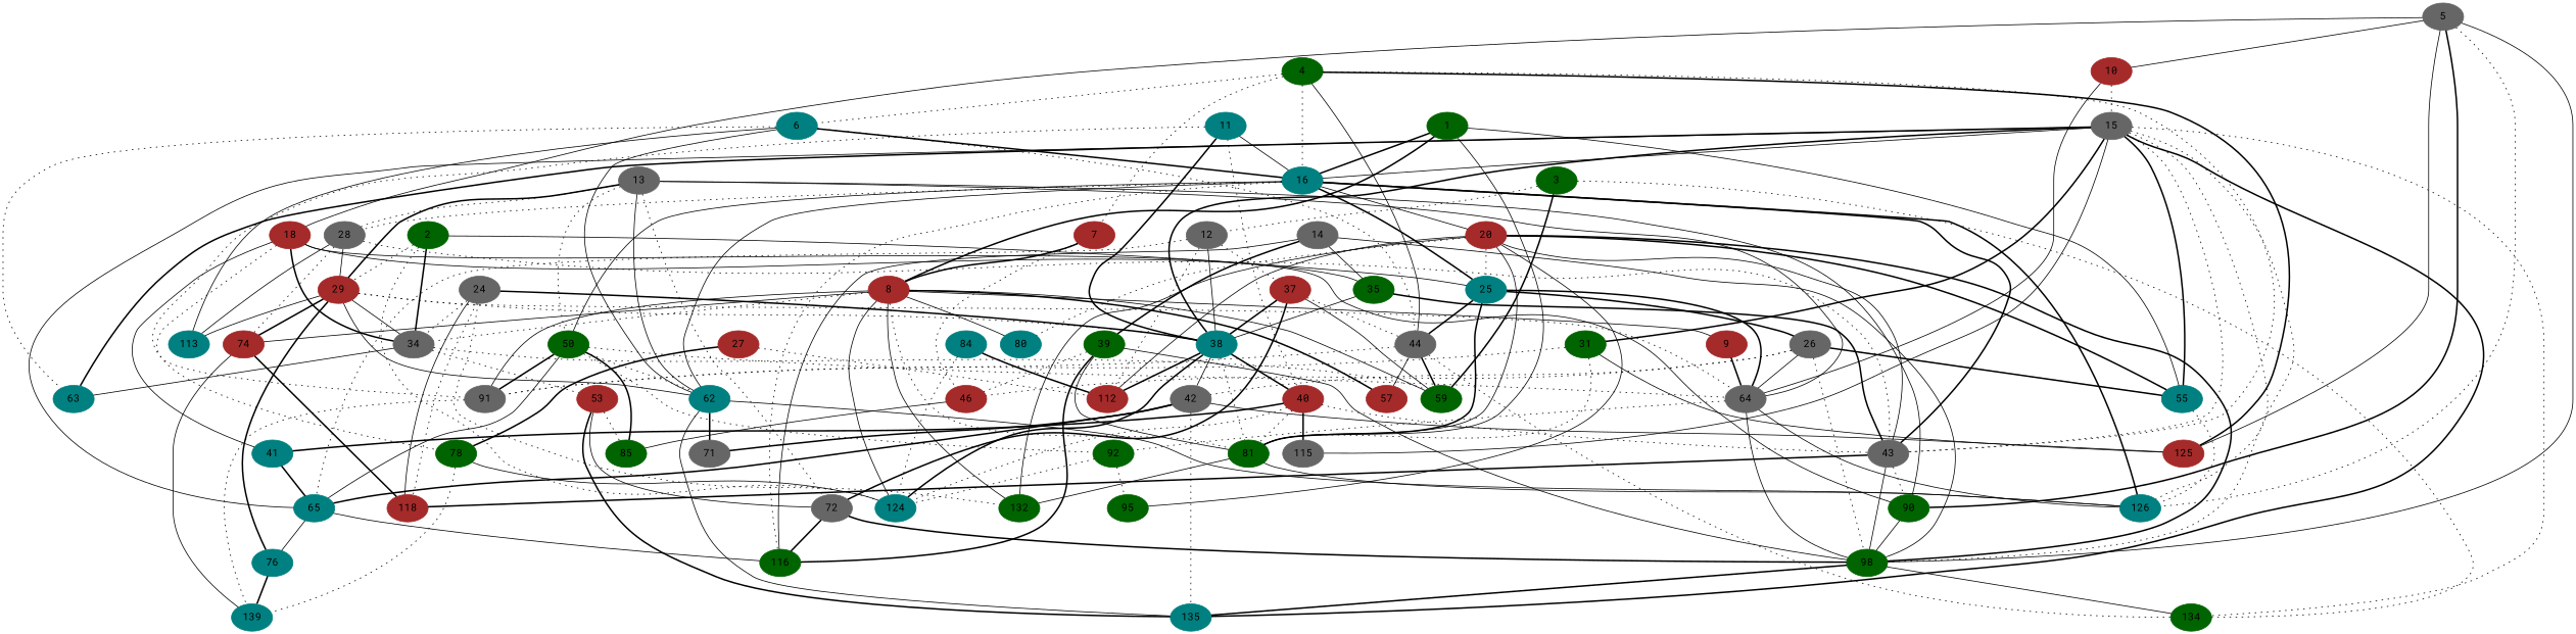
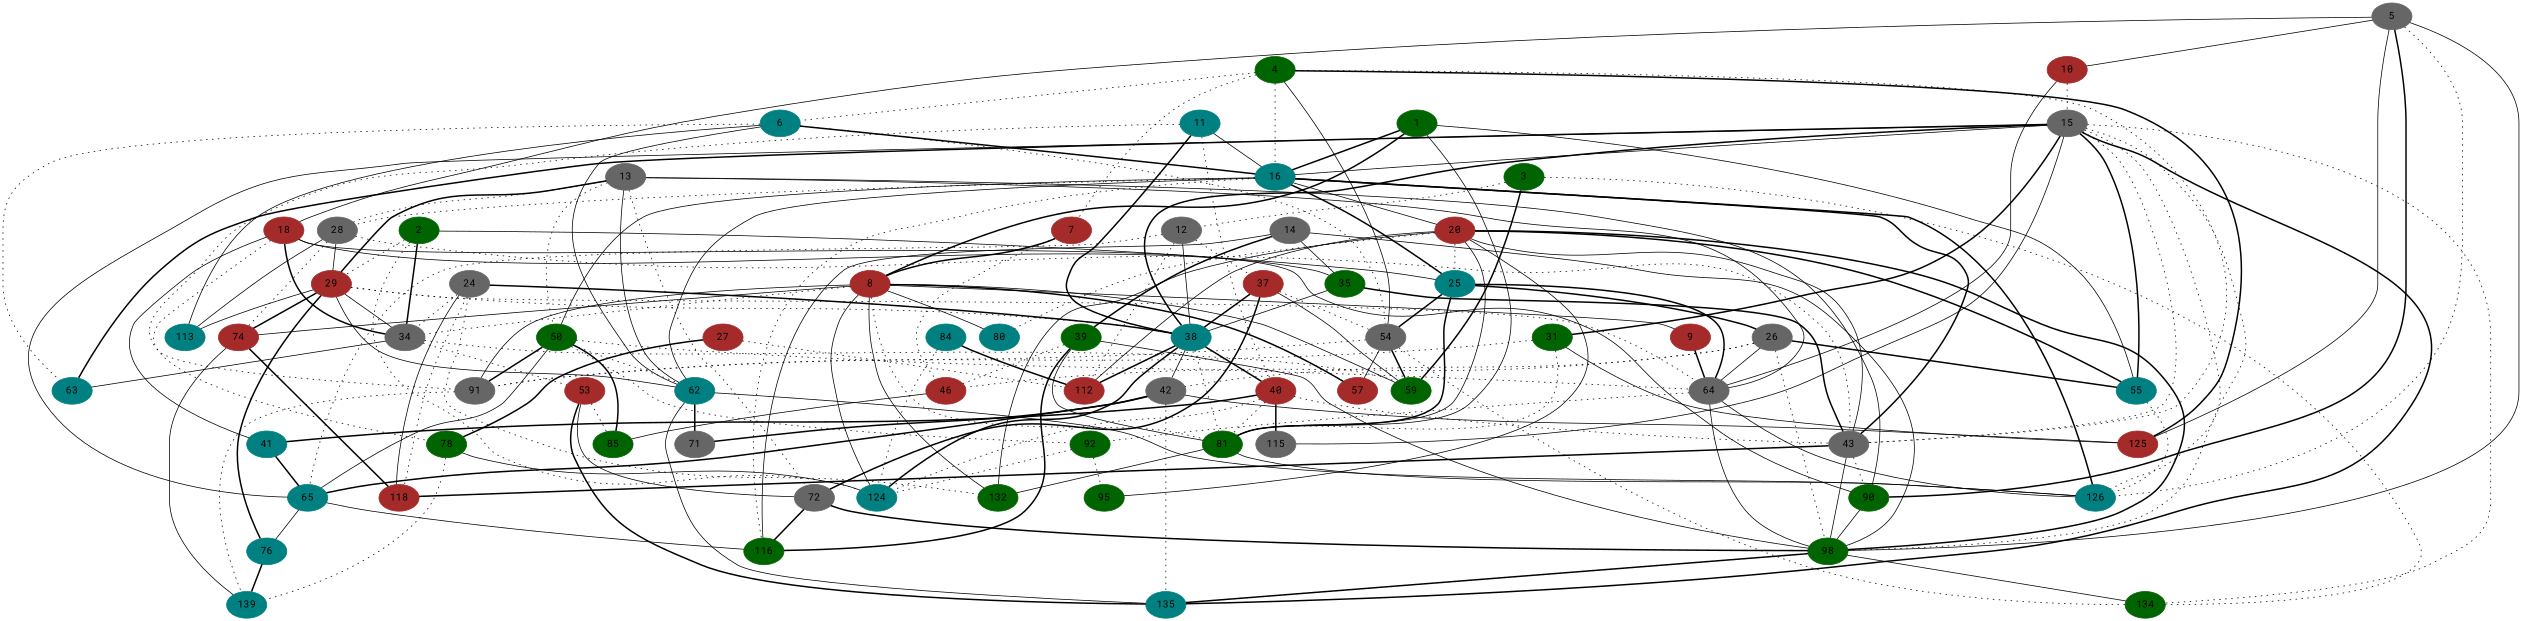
  graph {
    fontname="Roboto Mono"
    node [color=darkgreen fontname="Roboto Mono" style=filled]
    edge [fontname="Roboto Mono" style=solid]
    8 [color=brown super="+48+21"]
    81 [super="+111+96"]
    34 [color=gray40 super="+45"]
    124 [color=teal super="+128"]
    59 [super="+104"]
    9 [color=brown]
    57 [color=brown]
    74 [color=brown]
    80 [color=teal]
    91 [color=gray40 super="+99"]
    132
    1
    16 [color=teal super="+22"]
    55 [color=teal super="+67"]
    25 [color=teal super="+69"]
    43 [color=gray40 super="+70"]
    126 [color=teal super="+137"]
    62 [color=teal super="+103+77"]
    28 [color=gray40 super="+146+109"]
    50 [super="+142+56"]
    116 [super="+123"]
    20 [color=brown super="+131"]
    2 [super="+51"]
    29 [color=brown super="+49+129"]
-   44 [color=gray40 super="+66+86"]
+   44 [color=gray40 super="+66+86" label=54]
    64 [color=gray40 super="+97"]
    26 [color=gray40 super="+105"]
    113 [color=teal]
    38 [color=teal super="+100+75"]
    76 [color=teal]
    63 [color=teal]
    53 [color=brown super="+60"]
    12 [color=gray40 super="+79"]
    37 [color=brown super="+88"]
    65 [color=teal super="+133+102"]
    112 [color=brown]
    3
    134
    4 [super="+17+82"]
    6 [color=teal super="+58"]
    7 [color=brown]
    125 [color=brown]
    46 [color=brown]
    90 [super="+145"]
    98 [super="+122"]
    118 [color=brown super="+120"]
    5 [color=gray40 super="+87"]
    10 [color=brown]
    18 [color=brown super="+54+107"]
    15 [color=gray40 super="+143+36+52"]
    35
    41 [color=teal]
    78
    135 [color=teal]
    71 [color=gray40]
    85
    139 [color=teal]
    92
    31 [super="+33"]
    115 [color=gray40]
    11 [color=teal super="+101"]
    40 [color=brown super="+121"]
    42 [color=gray40 super="+68"]
    72 [color=gray40 super="+130"]
    13 [color=gray40 super="+61"]
    14 [color=gray40 super="+32"]
    39 [super="+94"]
    95
    24 [color=gray40 super="+127"]
    27 [color=brown]
    84 [color=teal]
    8 -- 81 [style=dotted]
    8 -- 34 [style=dotted]
    8 -- 124
    8 -- 59
    8 -- 9
    8 -- 57 [style=bold weight=2]
    8 -- 74
    8 -- 80
    8 -- 91
    8 -- 132
    81 -- 132
    81 -- 126
    34 -- 59 [style=dotted]
    34 -- 63
    34 -- 53 [style=dotted]
    9 -- 64 [style=bold]
    74 -- 118 [style=bold]
    74 -- 139
    91 -- 139 [style=dotted]
    1 -- 8 [style=bold]
    1 -- 81
    1 -- 16 [style=bold]
    1 -- 55
    16 -- 25 [style=bold]
    16 -- 43 [style=bold]
    16 -- 126 [style=bold]
    16 -- 62 [weight=2]
    16 -- 28 [style=dotted]
    16 -- 50
    16 -- 116 [style=dotted]
    16 -- 20
    55 -- 126 [style=dotted]
    25 -- 81 [style=bold]
    25 -- 44 [style=bold]
    25 -- 64 [style=bold]
    25 -- 26 [style=bold]
    43 -- 90 [style=dotted]
    43 -- 98
    43 -- 118 [style=bold]
    62 -- 126
    62 -- 135
    62 -- 71 [style=bold]
    28 -- 74 [style=dotted]
    28 -- 43 [style=dotted]
    28 -- 29
    28 -- 113
    50 -- 91 [style=bold]
    50 -- 62 [style=dotted weight=2]
    50 -- 64 [style=dotted]
    50 -- 65
    50 -- 85 [style=bold]
    50 -- 92 [style=dotted]
    20 -- 81
    20 -- 80 [style=dotted]
    20 -- 132
    20 -- 55 [style=bold]
    20 -- 25 [style=dotted]
    20 -- 43
    20 -- 112
    20 -- 98 [style=bold]
    20 -- 95
    2 -- 34 [style=bold]
    2 -- 124 [style=dotted]
    2 -- 25
    2 -- 29 [style=dotted]
    29 -- 34
    29 -- 74 [style=bold]
    29 -- 62
    29 -- 64 [style=dotted]
    29 -- 113
    29 -- 38 [style=dotted]
    29 -- 76 [style=bold]
    44 -- 59 [style=bold]
    44 -- 57
    44 -- 91 [style=dotted weight=2]
    44 -- 134 [style=dotted]
    64 -- 126
    64 -- 98
    64 -- 92 [style=dotted]
    26 -- 55 [style=bold]
    26 -- 64
    26 -- 46 [style=dotted]
    26 -- 98 [style=dotted]
    26 -- 42 [style=dotted]
    38 -- 81 [style=dotted]
    38 -- 124 [style=bold]
    38 -- 112 [style=bold]
    38 -- 40 [style=bold]
    38 -- 42 [weight=2]
    76 -- 139 [style=bold]
    53 -- 135 [style=bold]
    53 -- 85 [style=dotted]
    53 -- 72
    12 -- 38
    12 -- 37 [style=dotted]
    12 -- 65 [style=dotted]
    12 -- 112 [style=dotted]
    37 -- 59
    37 -- 44 [style=dotted weight=2]
    37 -- 38 [style=bold]
    37 -- 72 [style=bold]
    65 -- 116
    65 -- 76
    3 -- 59 [style=bold]
    3 -- 12 [style=dotted]
    3 -- 134 [style=dotted]
    4 -- 16 [style=dotted weight=2]
    4 -- 43 [style=dotted]
    4 -- 44
    4 -- 6 [style=dotted]
    4 -- 7 [style=dotted]
    4 -- 125 [style=bold]
    6 -- 16 [style=bold]
    6 -- 62
    6 -- 44 [style=dotted]
    6 -- 113
    6 -- 63 [style=dotted]
    7 -- 8 [style=bold]
    7 -- 46 [style=dotted]
    46 -- 85
    90 -- 98
    98 -- 134
    98 -- 135 [style=bold]
    5 -- 126 [style=dotted]
    5 -- 125
    5 -- 90 [style=bold]
    5 -- 98
    5 -- 10
    5 -- 18
    10 -- 64
    10 -- 15 [style=dotted]
    18 -- 34 [style=bold weight=3]
    18 -- 90
    18 -- 35
    18 -- 41
    18 -- 78 [style=dotted]
    15 -- 16
    15 -- 55 [style=bold]
    15 -- 43 [style=dotted]
    15 -- 126 [style=dotted]
    15 -- 38 [style=bold]
    15 -- 63 [style=bold]
    15 -- 65
    15 -- 134 [style=dotted]
    15 -- 98 [style=dotted]
    15 -- 135 [style=bold]
    15 -- 31 [style=bold]
    15 -- 115 [weight=2]
    35 -- 43 [style=bold]
    35 -- 38
    41 -- 65 [style=bold]
    78 -- 124
    78 -- 139 [style=dotted]
    92 -- 124 [style=dotted]
    92 -- 95 [style=dotted]
    31 -- 81 [style=dotted]
    31 -- 91 [style=dotted]
    31 -- 125
    11 -- 91 [style=dotted]
    11 -- 16
    11 -- 38 [style=bold]
    11 -- 40 [style=dotted]
    40 -- 81 [style=dotted]
    40 -- 124 [style=dotted]
    40 -- 43 [style=dotted]
    40 -- 41 [style=bold]
    40 -- 115 [style=bold weight=2]
    42 -- 65 [style=bold]
    42 -- 125
    42 -- 135 [style=dotted]
    42 -- 71 [style=bold]
    72 -- 116 [style=bold]
    72 -- 98 [style=bold weight=2]
    13 -- 62
    13 -- 28 [style=dotted]
    13 -- 50 [style=dotted]
    13 -- 29 [style=bold]
    13 -- 64
    13 -- 90
    13 -- 72 [style=dotted]
    14 -- 116
    14 -- 98
    14 -- 35
    14 -- 39 [style=bold]
    39 -- 81
    39 -- 116 [style=bold]
    39 -- 46 [style=dotted]
    39 -- 98
    24 -- 34 [style=dotted]
    24 -- 132 [style=dotted]
    24 -- 38 [style=bold]
    24 -- 118
    24 -- 118 [style=dotted]
    27 -- 112 [style=dotted]
    27 -- 78 [style=bold]
    84 -- 124 [style=dotted]
    84 -- 112 [style=bold]
  }
